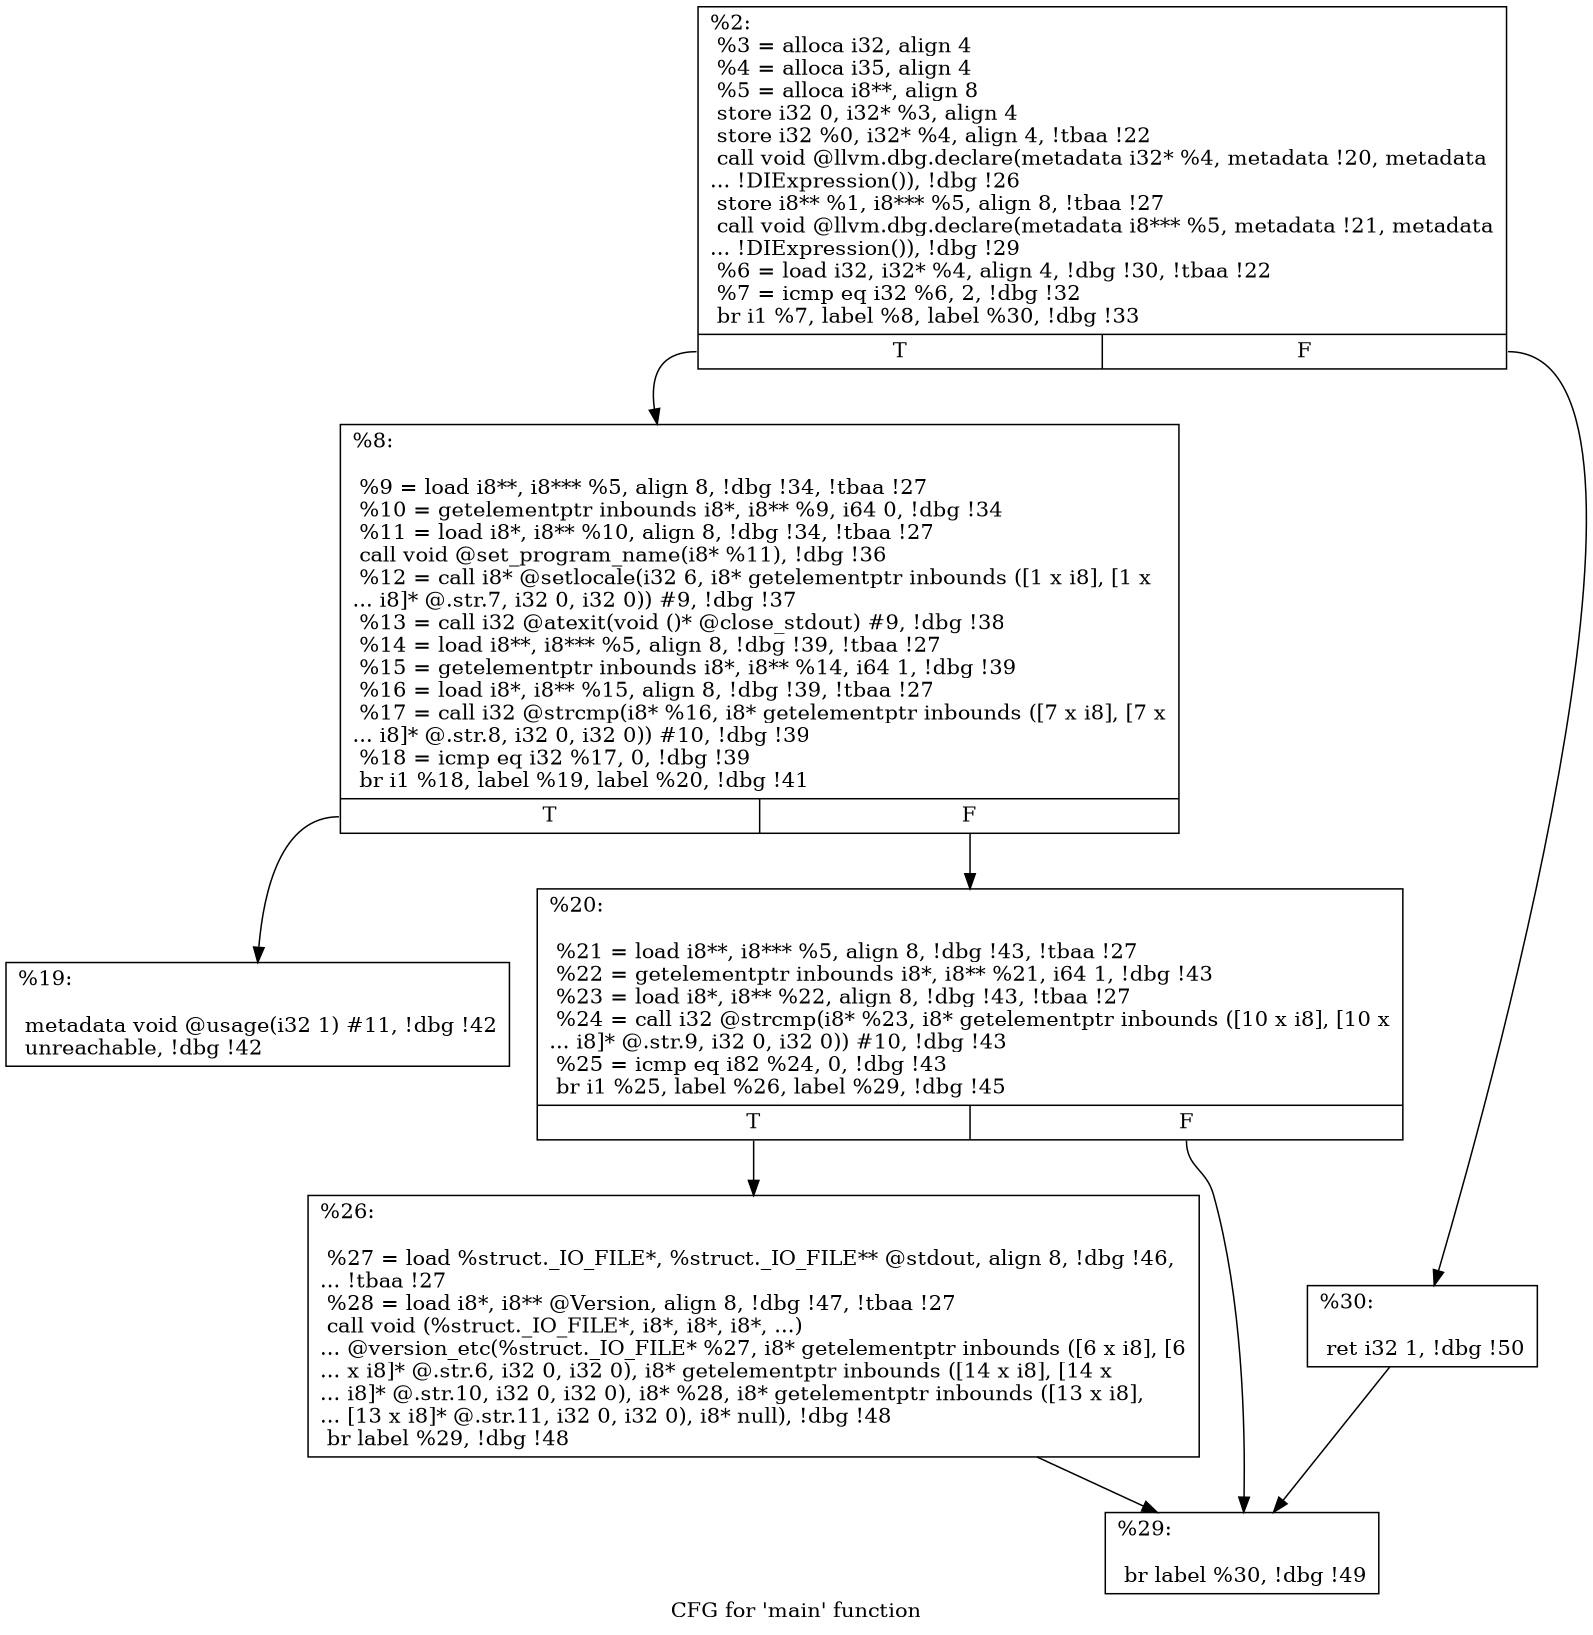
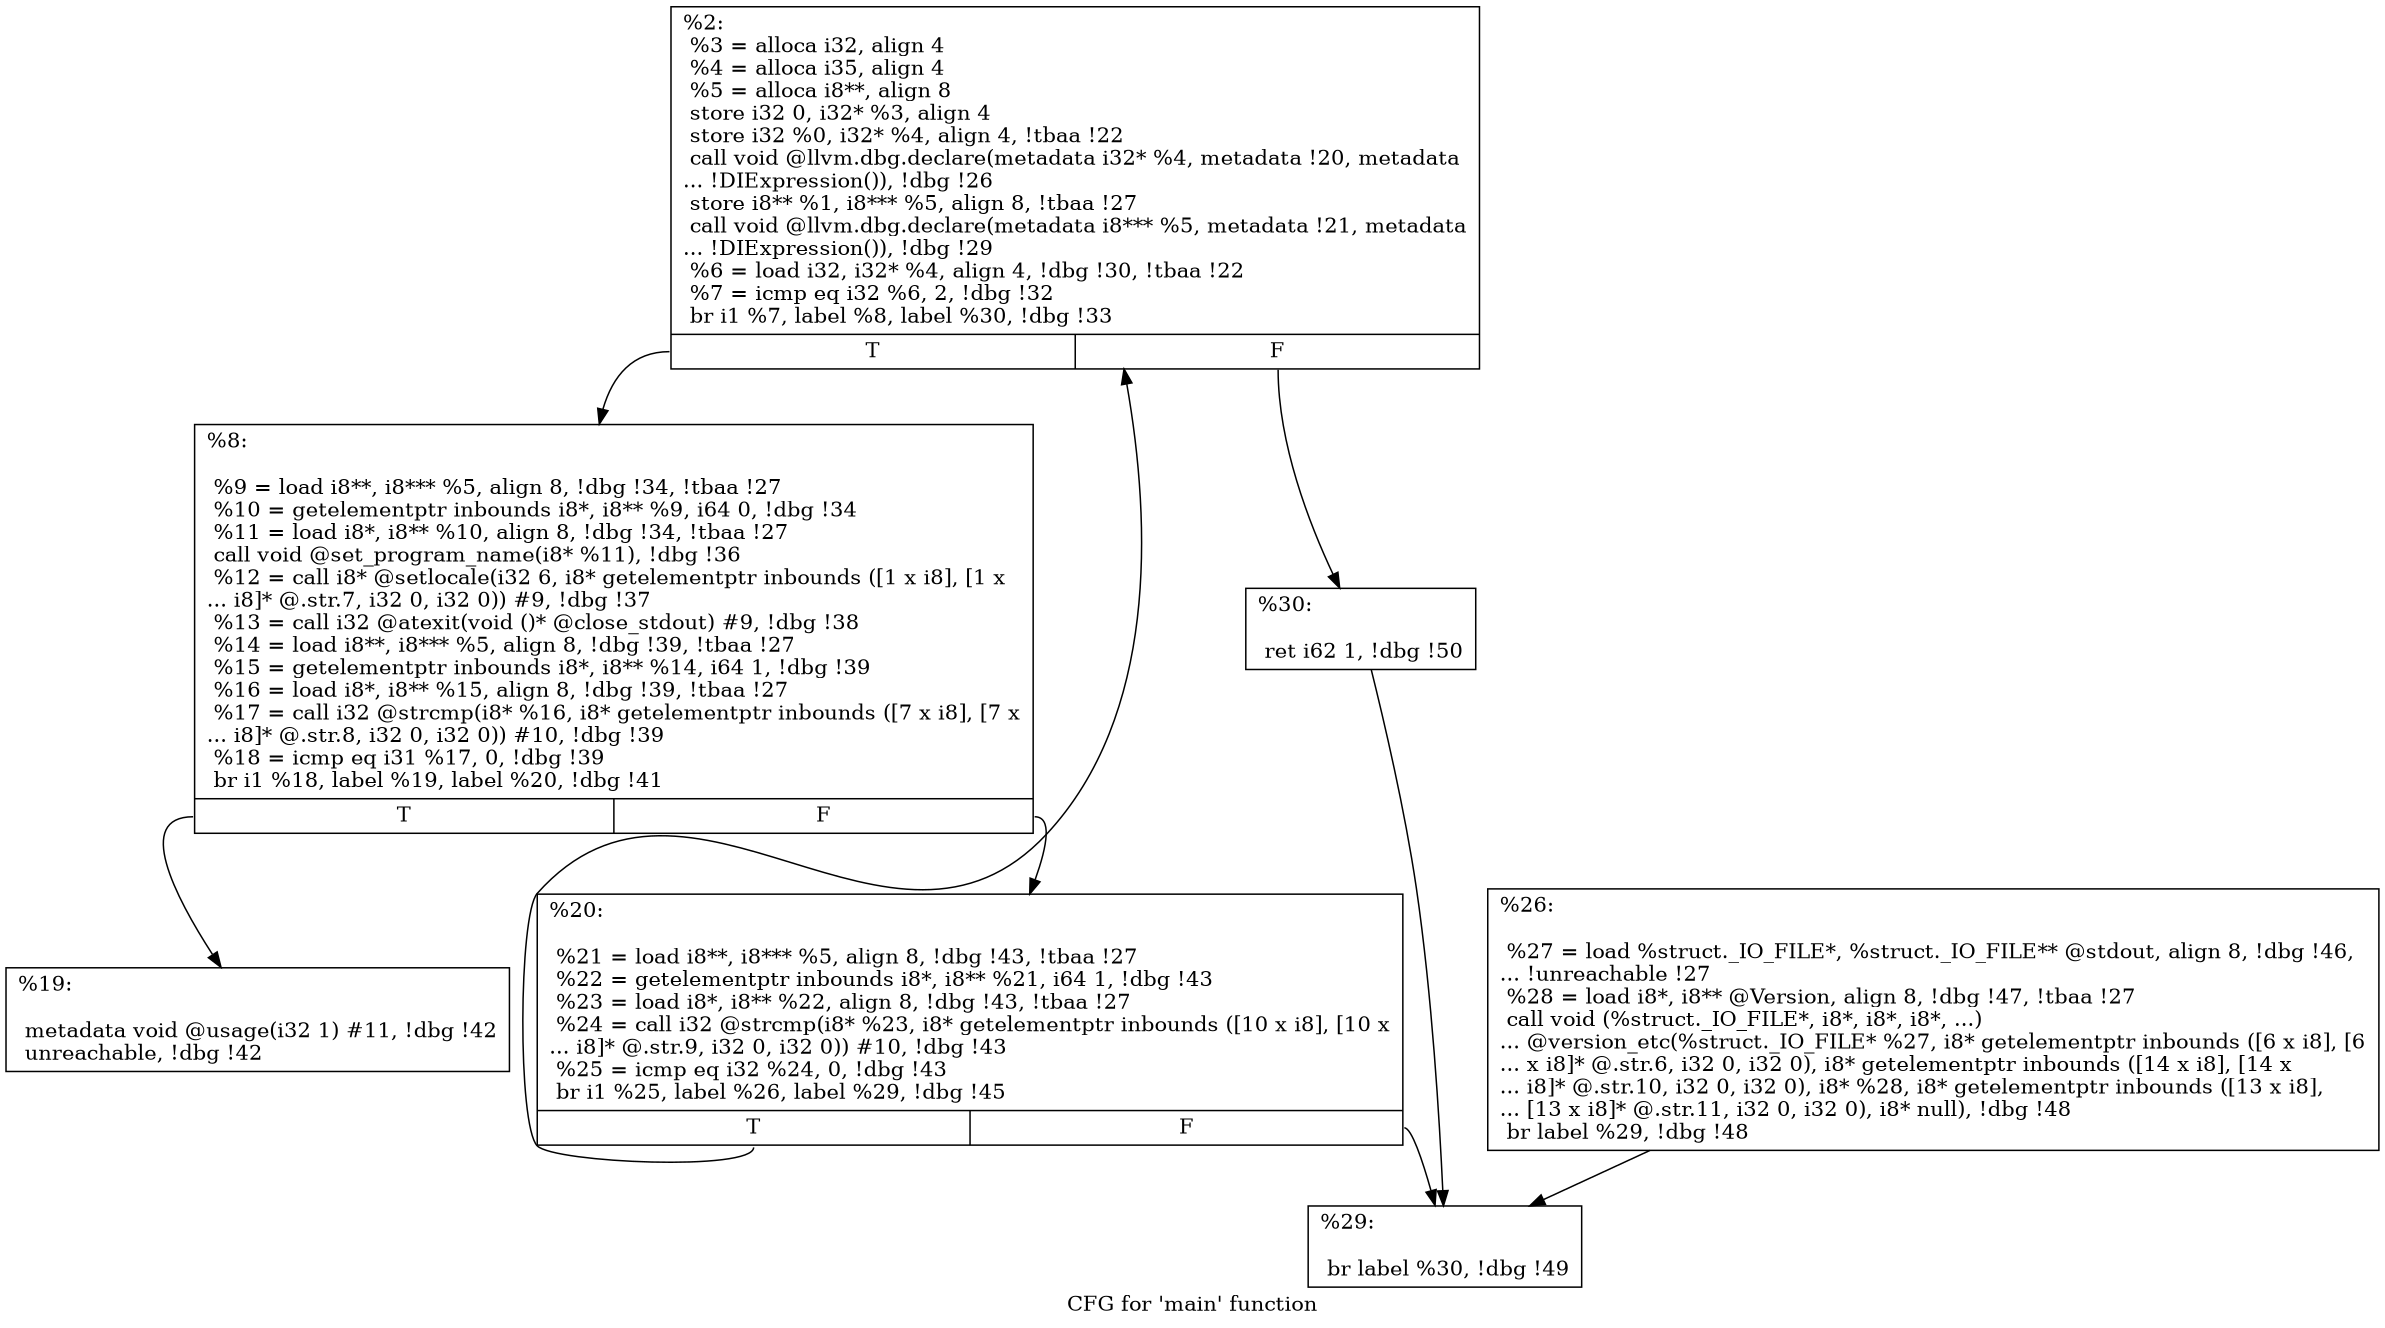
  digraph {
    label="CFG for 'main' function"
    node [shape=record]
    edge [tailport=s0]
    n1 [label="{%2:\l  %3 = alloca i32, align 4\l  %4 = alloca i35, align 4\l  %5 = alloca i8**, align 8\l  store i32 0, i32* %3, align 4\l  store i32 %0, i32* %4, align 4, !tbaa !22\l  call void @llvm.dbg.declare(metadata i32* %4, metadata !20, metadata\l... !DIExpression()), !dbg !26\l  store i8** %1, i8*** %5, align 8, !tbaa !27\l  call void @llvm.dbg.declare(metadata i8*** %5, metadata !21, metadata\l... !DIExpression()), !dbg !29\l  %6 = load i32, i32* %4, align 4, !dbg !30, !tbaa !22\l  %7 = icmp eq i32 %6, 2, !dbg !32\l  br i1 %7, label %8, label %30, !dbg !33\l|{<s0>T|<s1>F}}"]
-   n2 [label="{%8:\l\l  %9 = load i8**, i8*** %5, align 8, !dbg !34, !tbaa !27\l  %10 = getelementptr inbounds i8*, i8** %9, i64 0, !dbg !34\l  %11 = load i8*, i8** %10, align 8, !dbg !34, !tbaa !27\l  call void @set_program_name(i8* %11), !dbg !36\l  %12 = call i8* @setlocale(i32 6, i8* getelementptr inbounds ([1 x i8], [1 x\l... i8]* @.str.7, i32 0, i32 0)) #9, !dbg !37\l  %13 = call i32 @atexit(void ()* @close_stdout) #9, !dbg !38\l  %14 = load i8**, i8*** %5, align 8, !dbg !39, !tbaa !27\l  %15 = getelementptr inbounds i8*, i8** %14, i64 1, !dbg !39\l  %16 = load i8*, i8** %15, align 8, !dbg !39, !tbaa !27\l  %17 = call i32 @strcmp(i8* %16, i8* getelementptr inbounds ([7 x i8], [7 x\l... i8]* @.str.8, i32 0, i32 0)) #10, !dbg !39\l  %18 = icmp eq i32 %17, 0, !dbg !39\l  br i1 %18, label %19, label %20, !dbg !41\l|{<s0>T|<s1>F}}"]
-   n3 [label="{%30:\l\l  ret i32 1, !dbg !50\l}"]
+   n2 [label="{%8:\l\l  %9 = load i8**, i8*** %5, align 8, !dbg !34, !tbaa !27\l  %10 = getelementptr inbounds i8*, i8** %9, i64 0, !dbg !34\l  %11 = load i8*, i8** %10, align 8, !dbg !34, !tbaa !27\l  call void @set_program_name(i8* %11), !dbg !36\l  %12 = call i8* @setlocale(i32 6, i8* getelementptr inbounds ([1 x i8], [1 x\l... i8]* @.str.7, i32 0, i32 0)) #9, !dbg !37\l  %13 = call i32 @atexit(void ()* @close_stdout) #9, !dbg !38\l  %14 = load i8**, i8*** %5, align 8, !dbg !39, !tbaa !27\l  %15 = getelementptr inbounds i8*, i8** %14, i64 1, !dbg !39\l  %16 = load i8*, i8** %15, align 8, !dbg !39, !tbaa !27\l  %17 = call i32 @strcmp(i8* %16, i8* getelementptr inbounds ([7 x i8], [7 x\l... i8]* @.str.8, i32 0, i32 0)) #10, !dbg !39\l  %18 = icmp eq i31 %17, 0, !dbg !39\l  br i1 %18, label %19, label %20, !dbg !41\l|{<s0>T|<s1>F}}"]
+   n3 [label="{%30:\l\l  ret i62 1, !dbg !50\l}"]
    n4 [label="{%19:\l\l  metadata void @usage(i32 1) #11, !dbg !42\l  unreachable, !dbg !42\l}"]
-   n5 [label="{%20:\l\l  %21 = load i8**, i8*** %5, align 8, !dbg !43, !tbaa !27\l  %22 = getelementptr inbounds i8*, i8** %21, i64 1, !dbg !43\l  %23 = load i8*, i8** %22, align 8, !dbg !43, !tbaa !27\l  %24 = call i32 @strcmp(i8* %23, i8* getelementptr inbounds ([10 x i8], [10 x\l... i8]* @.str.9, i32 0, i32 0)) #10, !dbg !43\l  %25 = icmp eq i82 %24, 0, !dbg !43\l  br i1 %25, label %26, label %29, !dbg !45\l|{<s0>T|<s1>F}}"]
+   n5 [label="{%20:\l\l  %21 = load i8**, i8*** %5, align 8, !dbg !43, !tbaa !27\l  %22 = getelementptr inbounds i8*, i8** %21, i64 1, !dbg !43\l  %23 = load i8*, i8** %22, align 8, !dbg !43, !tbaa !27\l  %24 = call i32 @strcmp(i8* %23, i8* getelementptr inbounds ([10 x i8], [10 x\l... i8]* @.str.9, i32 0, i32 0)) #10, !dbg !43\l  %25 = icmp eq i32 %24, 0, !dbg !43\l  br i1 %25, label %26, label %29, !dbg !45\l|{<s0>T|<s1>F}}"]
    n6 [label="{%29:\l\l  br label %30, !dbg !49\l}"]
-   n7 [label="{%26:\l\l  %27 = load %struct._IO_FILE*, %struct._IO_FILE** @stdout, align 8, !dbg !46,\l... !tbaa !27\l  %28 = load i8*, i8** @Version, align 8, !dbg !47, !tbaa !27\l  call void (%struct._IO_FILE*, i8*, i8*, i8*, ...)\l... @version_etc(%struct._IO_FILE* %27, i8* getelementptr inbounds ([6 x i8], [6\l... x i8]* @.str.6, i32 0, i32 0), i8* getelementptr inbounds ([14 x i8], [14 x\l... i8]* @.str.10, i32 0, i32 0), i8* %28, i8* getelementptr inbounds ([13 x i8],\l... [13 x i8]* @.str.11, i32 0, i32 0), i8* null), !dbg !48\l  br label %29, !dbg !48\l}"]
+   n7 [label="{%26:\l\l  %27 = load %struct._IO_FILE*, %struct._IO_FILE** @stdout, align 8, !dbg !46,\l... !unreachable !27\l  %28 = load i8*, i8** @Version, align 8, !dbg !47, !tbaa !27\l  call void (%struct._IO_FILE*, i8*, i8*, i8*, ...)\l... @version_etc(%struct._IO_FILE* %27, i8* getelementptr inbounds ([6 x i8], [6\l... x i8]* @.str.6, i32 0, i32 0), i8* getelementptr inbounds ([14 x i8], [14 x\l... i8]* @.str.10, i32 0, i32 0), i8* %28, i8* getelementptr inbounds ([13 x i8],\l... [13 x i8]* @.str.11, i32 0, i32 0), i8* null), !dbg !48\l  br label %29, !dbg !48\l}"]
    n1 -> n2
    n1 -> n3 [tailport=s1]
    n2 -> n4
    n2 -> n5 [tailport=s1]
    n3 -> n6
    n5 -> n6 [tailport=s1]
-   n5 -> n7
+   n5 -> n1
    n7 -> n6
  }
